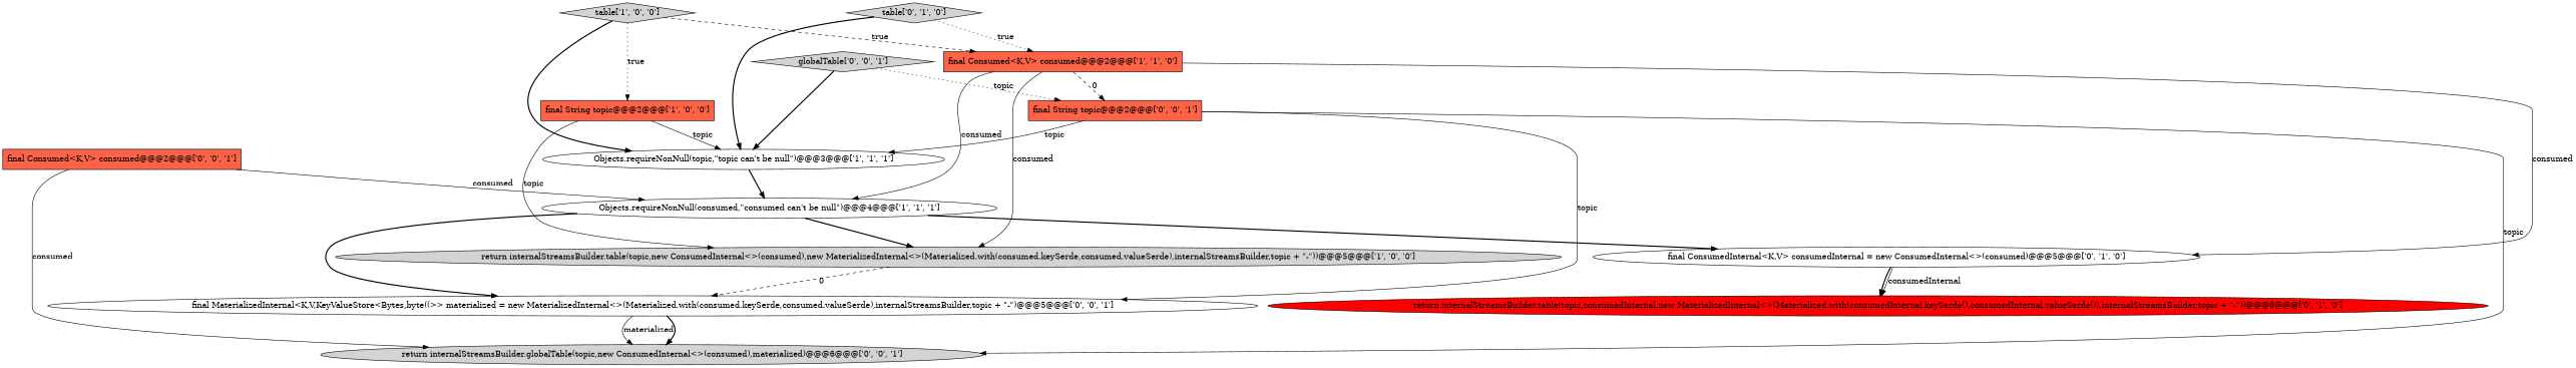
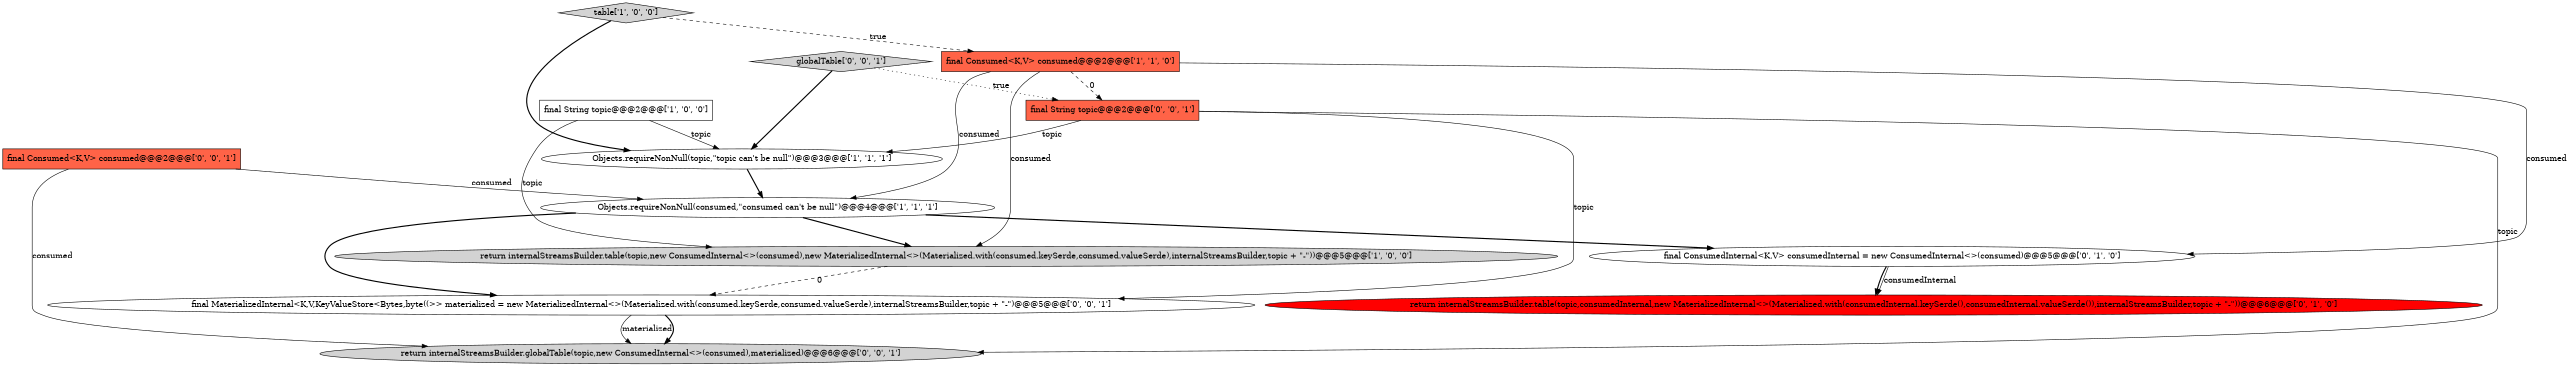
  digraph {
    node [fillcolor=lightgray shape=ellipse style=filled]
    edge [style=solid]
    n1 [fillcolor=white label="final MaterializedInternal<K,V,KeyValueStore<Bytes,byte((>> materialized = new MaterializedInternal<>(Materialized.with(consumed.keySerde,consumed.valueSerde),internalStreamsBuilder,topic + \"-\")@@@5@@@['0', '0', '1']"]
    n2 [label="return internalStreamsBuilder.globalTable(topic,new ConsumedInternal<>(consumed),materialized)@@@6@@@['0', '0', '1']"]
    n3 [fillcolor=white label="final ConsumedInternal<K,V> consumedInternal = new ConsumedInternal<>(consumed)@@@5@@@['0', '1', '0']"]
    n4 [fillcolor=red label="return internalStreamsBuilder.table(topic,consumedInternal,new MaterializedInternal<>(Materialized.with(consumedInternal.keySerde(),consumedInternal.valueSerde()),internalStreamsBuilder,topic + \"-\"))@@@6@@@['0', '1', '0']"]
    n5 [fillcolor=white label="Objects.requireNonNull(topic,\"topic can't be null\")@@@3@@@['1', '1', '1']"]
    n6 [fillcolor=white label="Objects.requireNonNull(consumed,\"consumed can't be null\")@@@4@@@['1', '1', '1']"]
    n7 [label="return internalStreamsBuilder.table(topic,new ConsumedInternal<>(consumed),new MaterializedInternal<>(Materialized.with(consumed.keySerde,consumed.valueSerde),internalStreamsBuilder,topic + \"-\"))@@@5@@@['1', '0', '0']"]
    n8 [fillcolor=tomato label="final Consumed<K,V> consumed@@@2@@@['1', '1', '0']" shape=box]
    n9 [fillcolor=tomato label="final String topic@@@2@@@['0', '0', '1']" shape=box]
    n10 [fillcolor=tomato label="final Consumed<K,V> consumed@@@2@@@['0', '0', '1']" shape=box]
-   n11 [label="table['0', '1', '0']" shape=diamond]
    n12 [label="globalTable['0', '0', '1']" shape=diamond]
    n13 [label="table['1', '0', '0']" shape=diamond]
-   n14 [fillcolor=tomato label="final String topic@@@2@@@['1', '0', '0']" shape=box]
+   n14 [fillcolor=white label="final String topic@@@2@@@['1', '0', '0']" shape=box]
    n1 -> n2 [label=materialized]
    n1 -> n2 [style=bold]
    n3 -> n4 [label=consumedInternal]
    n3 -> n4 [style=bold]
    n5 -> n6 [style=bold]
    n6 -> n1 [style=bold]
    n6 -> n3 [style=bold]
    n6 -> n7 [style=bold]
    n7 -> n1 [label=0 style=dashed]
    n8 -> n3 [label=consumed]
    n8 -> n6 [label=consumed]
    n8 -> n7 [label=consumed]
    n8 -> n9 [label=0 style=dashed]
    n9 -> n1 [label=topic]
    n9 -> n2 [label=topic]
    n9 -> n5 [label=topic]
    n10 -> n2 [label=consumed]
    n10 -> n6 [label=consumed]
-   n11 -> n5 [style=bold]
-   n11 -> n8 [label=true style=dotted]
    n12 -> n5 [style=bold]
-   n12 -> n9 [label=topic style=dotted]
+   n12 -> n9 [label=true style=dotted]
    n13 -> n5 [style=bold]
    n13 -> n8 [label=true style=dashed]
-   n13 -> n14 [label=true style=dotted]
    n14 -> n5 [label=topic]
    n14 -> n7 [label=topic]
  }
